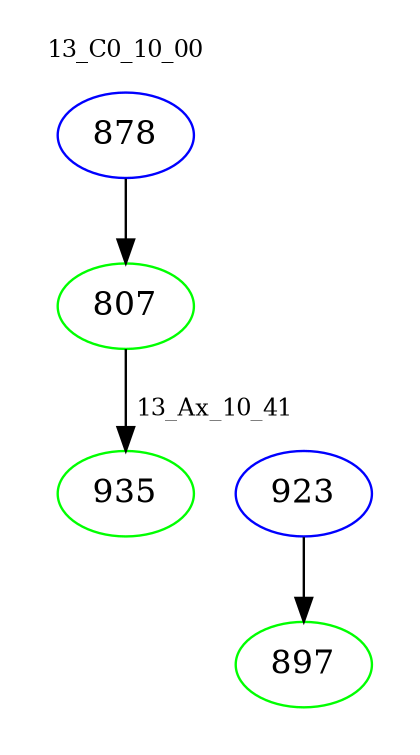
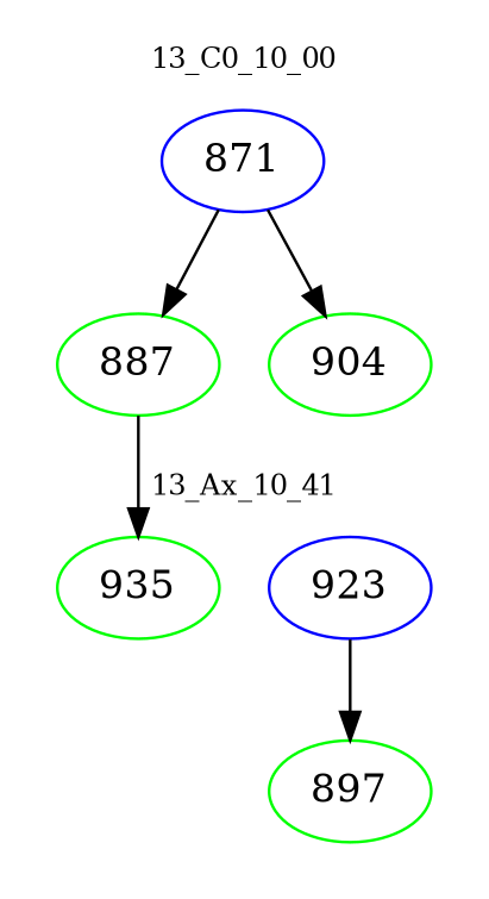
  digraph {
    node [color=green]
    edge [color=black]
    n1 [color=blue label=923]
    n2 [label=897]
    n3 [label=935]
-   n4 [color=blue label=878]
-   n5 [label=807]
+   n4 [color=blue label=871]
+   n5 [label=887]
+   n6 [label=904]
    subgraph cluster_1 {
      color=white
      fontsize=10
      label="13_Ax_10_41"
      n1
      n2
      n3
    }
    subgraph cluster_2 {
      color=white
      fontsize=10
      label="13_C0_10_00"
      n4
      n5
+     n6
    }
    n1 -> n2
    n4 -> n5
+   n4 -> n6
    n5 -> n3
  }
